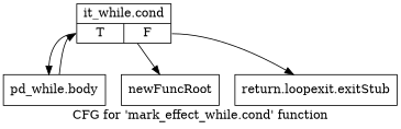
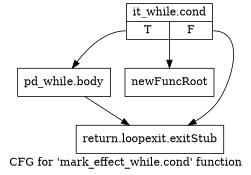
  digraph {
    label="CFG for 'mark_effect_while.cond' function"
    node [shape=record]
    n1 [label="{newFuncRoot}"]
    n2 [label="{it_while.cond|{<s0>T|<s1>F}}"]
    n3 [label="{return.loopexit.exitStub}"]
    n4 [label="{pd_while.body}"]
    n2 -> n1
    n2 -> n3 [tailport=s1]
    n2 -> n4 [tailport=s0]
-   n4 -> n2
+   n4 -> n3
  }
